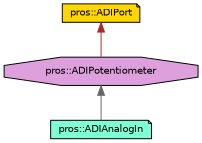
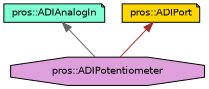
  digraph {
    node [color=black fontname=Helvetica fontsize=10 shape=note style=filled]
    edge [dir=back fontname=Helvetica fontsize=10 labelfontname=Helvetica labelfontsize=10 style=solid]
    n1 [fillcolor=plum fontcolor=black height=0.2 label="pros::ADIPotentiometer" shape=octagon width=0.4]
    n2 [fillcolor=aquamarine height=0.2 label="pros::ADIAnalogIn" width=0.4]
    n3 [fillcolor=gold height=0.2 label="pros::ADIPort" width=0.4]
-   n1 -> n2 [color=gray40]
+   n2 -> n1 [color=gray40]
    n3 -> n1 [color=brown]
  }
